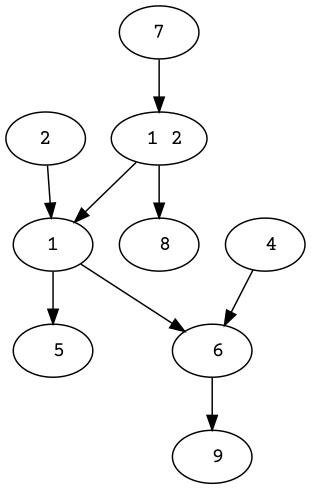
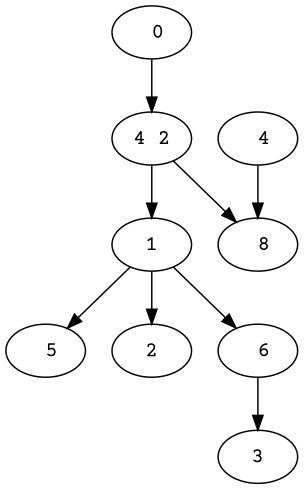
  digraph {
    fontname="Courier Prime"
    node [fontname="Courier Prime"]
    edge [fontname="Courier Prime"]
-   " 0" [label=7]
-   " 1 2"
+   " 0"
+   " 1 2" [label="4 2"]
    n3 [label=1]
    " 8"
    " 5"
    n6 [label=2]
    " 6"
    " 4"
-   " 9"
+   " 9" [label=3]
    " 0" -> " 1 2"
    " 1 2" -> n3
    " 1 2" -> " 8"
    n3 -> " 5"
-   n6 -> n3
+   n3 -> n6
    n3 -> " 6"
    " 6" -> " 9"
-   " 4" -> " 6"
+   " 4" -> " 8"
  }
